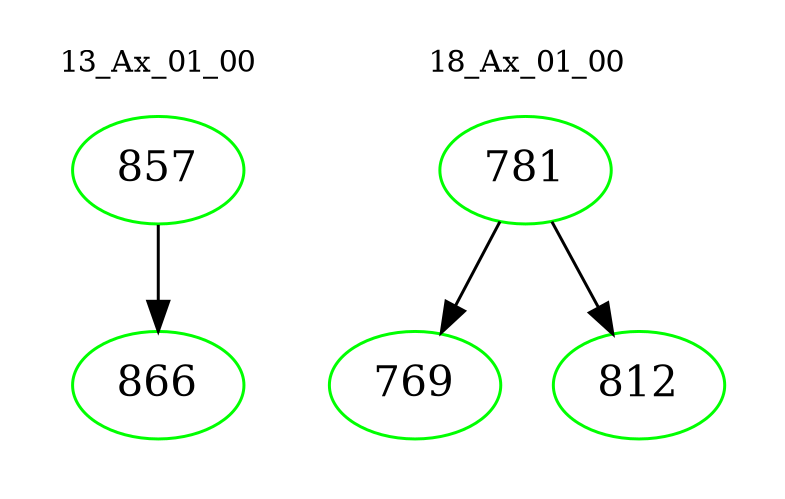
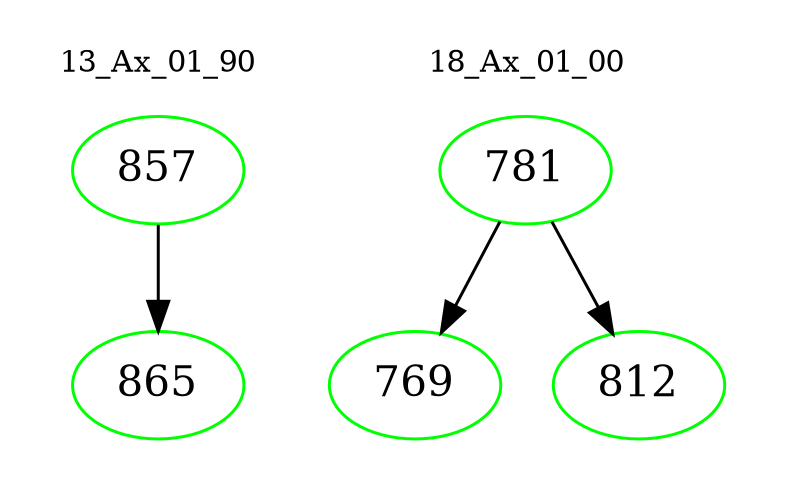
  digraph {
    node [color=green]
    edge [color=black]
    n1 [label=857]
-   n2 [label=866]
+   n2 [label=865]
    n3 [label=781]
    n4 [label=769]
    n5 [label=812]
    subgraph cluster_1 {
      color=white
      fontsize=10
-     label="13_Ax_01_00"
+     label="13_Ax_01_90"
      n1
      n2
    }
    subgraph cluster_2 {
      color=white
      fontsize=10
      label="18_Ax_01_00"
      n3
      n4
      n5
    }
    n1 -> n2
    n3 -> n4
    n3 -> n5
  }
